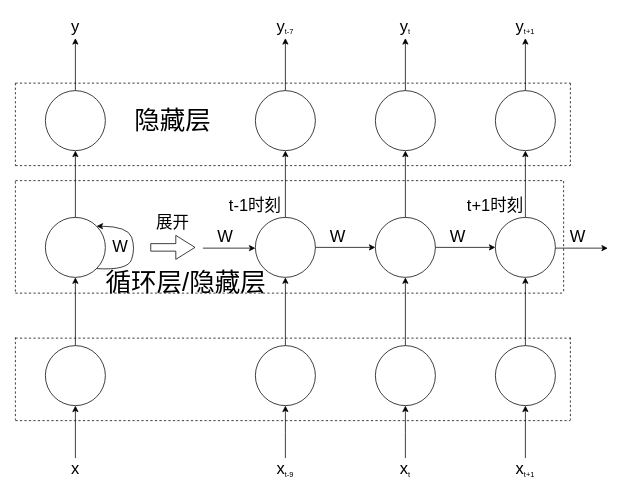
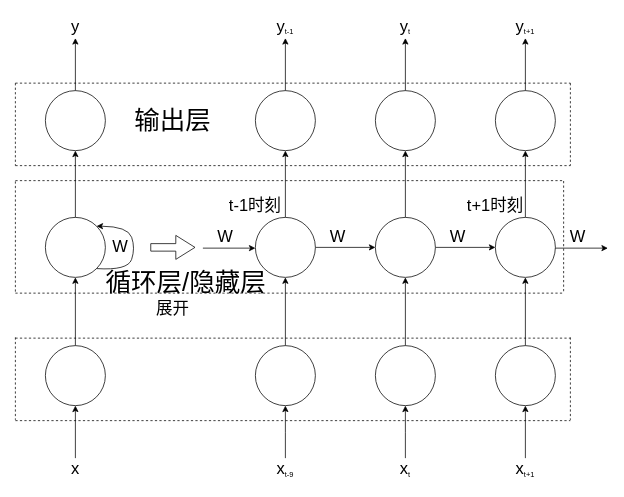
  <mxCell id="0" />
  <mxCell id="1" parent="0" />
  <mxCell id="2" style="edgeStyle=orthogonalEdgeStyle;rounded=0;orthogonalLoop=1;jettySize=auto;html=1;fontSize=22;" edge="1" parent="1" source="3" target="8"><mxGeometry relative="1" as="geometry" /></mxCell>
  <mxCell id="3" value="" style="ellipse;whiteSpace=wrap;html=1;aspect=fixed;" parent="1" vertex="1"><mxGeometry x="60" y="289" width="80" height="80" as="geometry" /></mxCell>
  <mxCell id="4" value="" style="endArrow=classic;html=1;rounded=0;" edge="1" parent="1" target="3"><mxGeometry width="50" height="50" relative="1" as="geometry"><mxPoint x="100" y="460" as="sourcePoint" /><mxPoint x="100" y="370" as="targetPoint" /></mxGeometry></mxCell>
  <mxCell id="5" style="edgeStyle=orthogonalEdgeStyle;rounded=0;orthogonalLoop=1;jettySize=auto;html=1;entryX=0.5;entryY=1;entryDx=0;entryDy=0;fontSize=22;" edge="1" parent="1" source="6" target="46"><mxGeometry relative="1" as="geometry" /></mxCell>
  <mxCell id="6" value="&lt;font style=&quot;font-size: 22px&quot;&gt;x&lt;/font&gt;" style="text;html=1;strokeColor=none;fillColor=none;align=center;verticalAlign=middle;whiteSpace=wrap;rounded=0;" vertex="1" parent="1"><mxGeometry x="70" y="610" width="60" height="30" as="geometry" /></mxCell>
  <mxCell id="7" style="edgeStyle=orthogonalEdgeStyle;rounded=0;orthogonalLoop=1;jettySize=auto;html=1;entryX=0.5;entryY=1;entryDx=0;entryDy=0;fontSize=22;" edge="1" parent="1" source="8" target="10"><mxGeometry relative="1" as="geometry" /></mxCell>
  <mxCell id="8" value="" style="ellipse;whiteSpace=wrap;html=1;aspect=fixed;" vertex="1" parent="1"><mxGeometry x="60" y="120" width="80" height="80" as="geometry" /></mxCell>
  <mxCell id="9" value="" style="curved=1;endArrow=classic;html=1;rounded=0;fontSize=22;exitX=1;exitY=1;exitDx=0;exitDy=0;entryX=1;entryY=0;entryDx=0;entryDy=0;" edge="1" parent="1" source="3" target="3"><mxGeometry width="50" height="50" relative="1" as="geometry"><mxPoint x="390" y="350" as="sourcePoint" /><mxPoint x="440" y="300" as="targetPoint" /><Array as="points"><mxPoint x="170" y="360" /><mxPoint x="180" y="330" /><mxPoint x="170" y="301" /></Array></mxGeometry></mxCell>
  <mxCell id="10" value="&lt;font style=&quot;font-size: 22px&quot;&gt;y&lt;/font&gt;" style="text;html=1;strokeColor=none;fillColor=none;align=center;verticalAlign=middle;whiteSpace=wrap;rounded=0;" vertex="1" parent="1"><mxGeometry x="70" y="20" width="60" height="30" as="geometry" /></mxCell>
  <mxCell id="11" value="W" style="text;html=1;strokeColor=none;fillColor=none;align=center;verticalAlign=middle;whiteSpace=wrap;rounded=0;fontSize=22;" vertex="1" parent="1"><mxGeometry x="130" y="314" width="60" height="30" as="geometry" /></mxCell>
  <mxCell id="12" value="" style="shape=flexArrow;endArrow=classic;html=1;rounded=0;fontSize=22;endWidth=21;endSize=8.2;" edge="1" parent="1"><mxGeometry width="50" height="50" relative="1" as="geometry"><mxPoint x="200" y="329" as="sourcePoint" /><mxPoint x="260" y="329" as="targetPoint" /></mxGeometry></mxCell>
- <mxCell id="13" value="展开" style="text;html=1;strokeColor=none;fillColor=none;align=center;verticalAlign=middle;whiteSpace=wrap;rounded=0;fontSize=22;" vertex="1" parent="1"><mxGeometry x="200" y="281" width="60" height="30" as="geometry" /></mxCell>
+ <mxCell id="13" value="展开" style="text;html=1;strokeColor=none;fillColor=none;align=center;verticalAlign=middle;whiteSpace=wrap;rounded=0;fontSize=22;" vertex="1" parent="1"><mxGeometry x="200" y="396" width="60" height="30" as="geometry" /></mxCell>
  <mxCell id="14" style="edgeStyle=orthogonalEdgeStyle;rounded=0;orthogonalLoop=1;jettySize=auto;html=1;fontSize=22;" edge="1" parent="1" source="16" target="21"><mxGeometry relative="1" as="geometry" /></mxCell>
  <mxCell id="15" style="edgeStyle=orthogonalEdgeStyle;rounded=0;orthogonalLoop=1;jettySize=auto;html=1;entryX=0;entryY=0.5;entryDx=0;entryDy=0;fontSize=22;" edge="1" parent="1" source="16" target="25"><mxGeometry relative="1" as="geometry" /></mxCell>
  <mxCell id="16" value="" style="ellipse;whiteSpace=wrap;html=1;aspect=fixed;" vertex="1" parent="1"><mxGeometry x="340" y="289" width="80" height="80" as="geometry" /></mxCell>
  <mxCell id="17" value="" style="endArrow=classic;html=1;rounded=0;" edge="1" parent="1" target="16"><mxGeometry width="50" height="50" relative="1" as="geometry"><mxPoint x="380" y="460" as="sourcePoint" /><mxPoint x="380" y="370" as="targetPoint" /></mxGeometry></mxCell>
  <mxCell id="18" style="edgeStyle=orthogonalEdgeStyle;rounded=0;orthogonalLoop=1;jettySize=auto;html=1;fontSize=22;" edge="1" parent="1" source="19"><mxGeometry relative="1" as="geometry"><mxPoint x="380" y="540" as="targetPoint" /></mxGeometry></mxCell>
  <mxCell id="19" value="&lt;span style=&quot;font-size: 22px&quot;&gt;x&lt;/span&gt;&lt;sub&gt;t-9&lt;/sub&gt;" style="text;html=1;strokeColor=none;fillColor=none;align=center;verticalAlign=middle;whiteSpace=wrap;rounded=0;" vertex="1" parent="1"><mxGeometry x="350" y="610" width="60" height="30" as="geometry" /></mxCell>
  <mxCell id="20" style="edgeStyle=orthogonalEdgeStyle;rounded=0;orthogonalLoop=1;jettySize=auto;html=1;entryX=0.5;entryY=1;entryDx=0;entryDy=0;fontSize=22;" edge="1" parent="1" source="21" target="22"><mxGeometry relative="1" as="geometry" /></mxCell>
  <mxCell id="21" value="" style="ellipse;whiteSpace=wrap;html=1;aspect=fixed;" vertex="1" parent="1"><mxGeometry x="340" y="120" width="80" height="80" as="geometry" /></mxCell>
- <mxCell id="22" value="&lt;span style=&quot;font-size: 22px&quot;&gt;y&lt;/span&gt;&lt;sub&gt;t-7&lt;/sub&gt;" style="text;html=1;strokeColor=none;fillColor=none;align=center;verticalAlign=middle;whiteSpace=wrap;rounded=0;" vertex="1" parent="1"><mxGeometry x="350" y="20" width="60" height="30" as="geometry" /></mxCell>
+ <mxCell id="22" value="&lt;span style=&quot;font-size: 22px&quot;&gt;y&lt;/span&gt;&lt;sub&gt;t-1&lt;/sub&gt;" style="text;html=1;strokeColor=none;fillColor=none;align=center;verticalAlign=middle;whiteSpace=wrap;rounded=0;" vertex="1" parent="1"><mxGeometry x="350" y="20" width="60" height="30" as="geometry" /></mxCell>
  <mxCell id="23" style="edgeStyle=orthogonalEdgeStyle;rounded=0;orthogonalLoop=1;jettySize=auto;html=1;fontSize=22;" edge="1" parent="1" source="25" target="30"><mxGeometry relative="1" as="geometry" /></mxCell>
  <mxCell id="24" style="edgeStyle=orthogonalEdgeStyle;rounded=0;orthogonalLoop=1;jettySize=auto;html=1;entryX=0;entryY=0.5;entryDx=0;entryDy=0;fontSize=22;" edge="1" parent="1" source="25" target="33"><mxGeometry relative="1" as="geometry" /></mxCell>
  <mxCell id="25" value="" style="ellipse;whiteSpace=wrap;html=1;aspect=fixed;" vertex="1" parent="1"><mxGeometry x="500" y="289" width="80" height="80" as="geometry" /></mxCell>
  <mxCell id="26" value="" style="endArrow=classic;html=1;rounded=0;" edge="1" parent="1" target="25"><mxGeometry width="50" height="50" relative="1" as="geometry"><mxPoint x="540" y="460" as="sourcePoint" /><mxPoint x="540" y="370" as="targetPoint" /></mxGeometry></mxCell>
  <mxCell id="27" style="edgeStyle=orthogonalEdgeStyle;rounded=0;orthogonalLoop=1;jettySize=auto;html=1;fontSize=22;" edge="1" parent="1" source="28"><mxGeometry relative="1" as="geometry"><mxPoint x="540" y="540" as="targetPoint" /></mxGeometry></mxCell>
  <mxCell id="28" value="&lt;span style=&quot;font-size: 22px&quot;&gt;x&lt;/span&gt;&lt;sub&gt;t&lt;/sub&gt;" style="text;html=1;strokeColor=none;fillColor=none;align=center;verticalAlign=middle;whiteSpace=wrap;rounded=0;" vertex="1" parent="1"><mxGeometry x="510" y="610" width="60" height="30" as="geometry" /></mxCell>
  <mxCell id="29" style="edgeStyle=orthogonalEdgeStyle;rounded=0;orthogonalLoop=1;jettySize=auto;html=1;entryX=0.5;entryY=1;entryDx=0;entryDy=0;fontSize=22;" edge="1" parent="1" source="30" target="31"><mxGeometry relative="1" as="geometry" /></mxCell>
  <mxCell id="30" value="" style="ellipse;whiteSpace=wrap;html=1;aspect=fixed;" vertex="1" parent="1"><mxGeometry x="500" y="120" width="80" height="80" as="geometry" /></mxCell>
  <mxCell id="31" value="&lt;span style=&quot;font-size: 22px&quot;&gt;y&lt;/span&gt;&lt;sub&gt;t&lt;/sub&gt;" style="text;html=1;strokeColor=none;fillColor=none;align=center;verticalAlign=middle;whiteSpace=wrap;rounded=0;" vertex="1" parent="1"><mxGeometry x="510" y="20" width="60" height="30" as="geometry" /></mxCell>
  <mxCell id="32" style="edgeStyle=orthogonalEdgeStyle;rounded=0;orthogonalLoop=1;jettySize=auto;html=1;fontSize=22;" edge="1" parent="1" source="33" target="38"><mxGeometry relative="1" as="geometry" /></mxCell>
  <mxCell id="33" value="" style="ellipse;whiteSpace=wrap;html=1;aspect=fixed;" vertex="1" parent="1"><mxGeometry x="660" y="289" width="80" height="80" as="geometry" /></mxCell>
  <mxCell id="34" value="" style="endArrow=classic;html=1;rounded=0;" edge="1" parent="1" target="33"><mxGeometry width="50" height="50" relative="1" as="geometry"><mxPoint x="700" y="460" as="sourcePoint" /><mxPoint x="700" y="370" as="targetPoint" /></mxGeometry></mxCell>
  <mxCell id="35" style="edgeStyle=orthogonalEdgeStyle;rounded=0;orthogonalLoop=1;jettySize=auto;html=1;entryX=0.5;entryY=1;entryDx=0;entryDy=0;fontSize=22;" edge="1" parent="1" source="36" target="49"><mxGeometry relative="1" as="geometry" /></mxCell>
  <mxCell id="36" value="&lt;span style=&quot;font-size: 22px&quot;&gt;x&lt;/span&gt;&lt;sub&gt;t+1&lt;/sub&gt;" style="text;html=1;strokeColor=none;fillColor=none;align=center;verticalAlign=middle;whiteSpace=wrap;rounded=0;" vertex="1" parent="1"><mxGeometry x="670" y="610" width="60" height="30" as="geometry" /></mxCell>
  <mxCell id="37" style="edgeStyle=orthogonalEdgeStyle;rounded=0;orthogonalLoop=1;jettySize=auto;html=1;entryX=0.5;entryY=1;entryDx=0;entryDy=0;fontSize=22;" edge="1" parent="1" source="38" target="39"><mxGeometry relative="1" as="geometry" /></mxCell>
  <mxCell id="38" value="" style="ellipse;whiteSpace=wrap;html=1;aspect=fixed;" vertex="1" parent="1"><mxGeometry x="660" y="120" width="80" height="80" as="geometry" /></mxCell>
  <mxCell id="39" value="&lt;span style=&quot;font-size: 22px&quot;&gt;y&lt;/span&gt;&lt;sub&gt;t+1&lt;/sub&gt;" style="text;html=1;strokeColor=none;fillColor=none;align=center;verticalAlign=middle;whiteSpace=wrap;rounded=0;" vertex="1" parent="1"><mxGeometry x="670" y="20" width="60" height="30" as="geometry" /></mxCell>
  <mxCell id="40" value="" style="endArrow=classic;html=1;rounded=0;fontSize=22;" edge="1" parent="1"><mxGeometry width="50" height="50" relative="1" as="geometry"><mxPoint x="270" y="330" as="sourcePoint" /><mxPoint x="340" y="330" as="targetPoint" /></mxGeometry></mxCell>
  <mxCell id="41" value="W" style="text;html=1;strokeColor=none;fillColor=none;align=center;verticalAlign=middle;whiteSpace=wrap;rounded=0;fontSize=22;" vertex="1" parent="1"><mxGeometry x="270" y="300" width="60" height="30" as="geometry" /></mxCell>
  <mxCell id="42" value="" style="endArrow=classic;html=1;rounded=0;fontSize=22;" edge="1" parent="1"><mxGeometry width="50" height="50" relative="1" as="geometry"><mxPoint x="740" y="330" as="sourcePoint" /><mxPoint x="810" y="330" as="targetPoint" /></mxGeometry></mxCell>
  <mxCell id="43" value="W" style="text;html=1;strokeColor=none;fillColor=none;align=center;verticalAlign=middle;whiteSpace=wrap;rounded=0;fontSize=22;" vertex="1" parent="1"><mxGeometry x="740" y="300" width="60" height="30" as="geometry" /></mxCell>
  <mxCell id="44" value="W" style="text;html=1;strokeColor=none;fillColor=none;align=center;verticalAlign=middle;whiteSpace=wrap;rounded=0;fontSize=22;" vertex="1" parent="1"><mxGeometry x="420" y="300" width="60" height="30" as="geometry" /></mxCell>
  <mxCell id="45" value="W" style="text;html=1;strokeColor=none;fillColor=none;align=center;verticalAlign=middle;whiteSpace=wrap;rounded=0;fontSize=22;" vertex="1" parent="1"><mxGeometry x="580" y="300" width="60" height="30" as="geometry" /></mxCell>
  <mxCell id="46" value="" style="ellipse;whiteSpace=wrap;html=1;aspect=fixed;" vertex="1" parent="1"><mxGeometry x="60" y="460" width="80" height="80" as="geometry" /></mxCell>
  <mxCell id="47" value="" style="ellipse;whiteSpace=wrap;html=1;aspect=fixed;" vertex="1" parent="1"><mxGeometry x="340" y="460" width="80" height="80" as="geometry" /></mxCell>
  <mxCell id="48" value="" style="ellipse;whiteSpace=wrap;html=1;aspect=fixed;" vertex="1" parent="1"><mxGeometry x="500" y="460" width="80" height="80" as="geometry" /></mxCell>
  <mxCell id="49" value="" style="ellipse;whiteSpace=wrap;html=1;aspect=fixed;" vertex="1" parent="1"><mxGeometry x="660" y="460" width="80" height="80" as="geometry" /></mxCell>
  <mxCell id="50" value="t-1时刻" style="text;html=1;strokeColor=none;fillColor=none;align=center;verticalAlign=middle;whiteSpace=wrap;rounded=0;fontSize=22;" vertex="1" parent="1"><mxGeometry x="300" y="259" width="80" height="30" as="geometry" /></mxCell>
  <mxCell id="51" value="t+1时刻" style="text;html=1;strokeColor=none;fillColor=none;align=center;verticalAlign=middle;whiteSpace=wrap;rounded=0;fontSize=22;" vertex="1" parent="1"><mxGeometry x="620" y="259" width="80" height="30" as="geometry" /></mxCell>
  <mxCell id="52" value="" style="endArrow=none;dashed=1;html=1;rounded=0;fontSize=22;" edge="1" parent="1"><mxGeometry width="50" height="50" relative="1" as="geometry"><mxPoint x="20" y="240" as="sourcePoint" /><mxPoint x="750" y="240" as="targetPoint" /></mxGeometry></mxCell>
  <mxCell id="53" value="" style="endArrow=none;dashed=1;html=1;rounded=0;fontSize=22;" edge="1" parent="1"><mxGeometry width="50" height="50" relative="1" as="geometry"><mxPoint x="20" y="390" as="sourcePoint" /><mxPoint x="750" y="390" as="targetPoint" /></mxGeometry></mxCell>
  <mxCell id="54" value="" style="endArrow=none;dashed=1;html=1;rounded=0;fontSize=22;" edge="1" parent="1"><mxGeometry width="50" height="50" relative="1" as="geometry"><mxPoint x="20" y="450" as="sourcePoint" /><mxPoint x="760" y="450" as="targetPoint" /></mxGeometry></mxCell>
  <mxCell id="55" value="" style="endArrow=none;dashed=1;html=1;rounded=0;fontSize=22;" edge="1" parent="1"><mxGeometry width="50" height="50" relative="1" as="geometry"><mxPoint x="20" y="560" as="sourcePoint" /><mxPoint x="760" y="560" as="targetPoint" /></mxGeometry></mxCell>
  <mxCell id="56" value="" style="endArrow=none;dashed=1;html=1;rounded=0;fontSize=22;" edge="1" parent="1"><mxGeometry width="50" height="50" relative="1" as="geometry"><mxPoint x="20" y="220" as="sourcePoint" /><mxPoint x="760" y="220" as="targetPoint" /></mxGeometry></mxCell>
  <mxCell id="57" value="" style="endArrow=none;dashed=1;html=1;rounded=0;fontSize=22;" edge="1" parent="1"><mxGeometry width="50" height="50" relative="1" as="geometry"><mxPoint x="20" y="110" as="sourcePoint" /><mxPoint x="760" y="110" as="targetPoint" /></mxGeometry></mxCell>
  <mxCell id="58" value="" style="endArrow=none;dashed=1;html=1;rounded=0;fontSize=22;" edge="1" parent="1"><mxGeometry width="50" height="50" relative="1" as="geometry"><mxPoint x="20" y="110" as="sourcePoint" /><mxPoint x="20" y="220" as="targetPoint" /></mxGeometry></mxCell>
  <mxCell id="59" value="" style="endArrow=none;dashed=1;html=1;rounded=0;fontSize=22;" edge="1" parent="1"><mxGeometry width="50" height="50" relative="1" as="geometry"><mxPoint x="20" y="241" as="sourcePoint" /><mxPoint x="20" y="390" as="targetPoint" /></mxGeometry></mxCell>
  <mxCell id="60" value="" style="endArrow=none;dashed=1;html=1;rounded=0;fontSize=22;" edge="1" parent="1"><mxGeometry width="50" height="50" relative="1" as="geometry"><mxPoint x="20" y="449" as="sourcePoint" /><mxPoint x="20" y="559" as="targetPoint" /></mxGeometry></mxCell>
  <mxCell id="61" value="" style="endArrow=none;dashed=1;html=1;rounded=0;fontSize=22;" edge="1" parent="1"><mxGeometry width="50" height="50" relative="1" as="geometry"><mxPoint x="760" y="449" as="sourcePoint" /><mxPoint x="760" y="559" as="targetPoint" /></mxGeometry></mxCell>
  <mxCell id="62" value="" style="endArrow=none;dashed=1;html=1;rounded=0;fontSize=22;" edge="1" parent="1"><mxGeometry width="50" height="50" relative="1" as="geometry"><mxPoint x="760" y="110" as="sourcePoint" /><mxPoint x="760" y="220" as="targetPoint" /></mxGeometry></mxCell>
  <mxCell id="63" value="" style="endArrow=none;dashed=1;html=1;rounded=0;fontSize=22;" edge="1" parent="1"><mxGeometry width="50" height="50" relative="1" as="geometry"><mxPoint x="751" y="240.5" as="sourcePoint" /><mxPoint x="751" y="389.5" as="targetPoint" /></mxGeometry></mxCell>
- <mxCell id="64" value="&lt;font style=&quot;font-size: 34px&quot;&gt;隐藏层&lt;/font&gt;" style="text;html=1;strokeColor=none;fillColor=none;align=center;verticalAlign=middle;whiteSpace=wrap;rounded=0;fontSize=22;" vertex="1" parent="1"><mxGeometry x="175" y="145" width="110" height="30" as="geometry" /></mxCell>
+ <mxCell id="64" value="&lt;font style=&quot;font-size: 34px&quot;&gt;输出层&lt;/font&gt;" style="text;html=1;strokeColor=none;fillColor=none;align=center;verticalAlign=middle;whiteSpace=wrap;rounded=0;fontSize=22;" vertex="1" parent="1"><mxGeometry x="175" y="145" width="110" height="30" as="geometry" /></mxCell>
  <mxCell id="65" value="&lt;font style=&quot;font-size: 34px&quot;&gt;循环层/隐藏层&lt;/font&gt;" style="text;html=1;strokeColor=none;fillColor=none;align=center;verticalAlign=middle;whiteSpace=wrap;rounded=0;fontSize=22;" vertex="1" parent="1"><mxGeometry x="130" y="360" width="235" height="30" as="geometry" /></mxCell>
